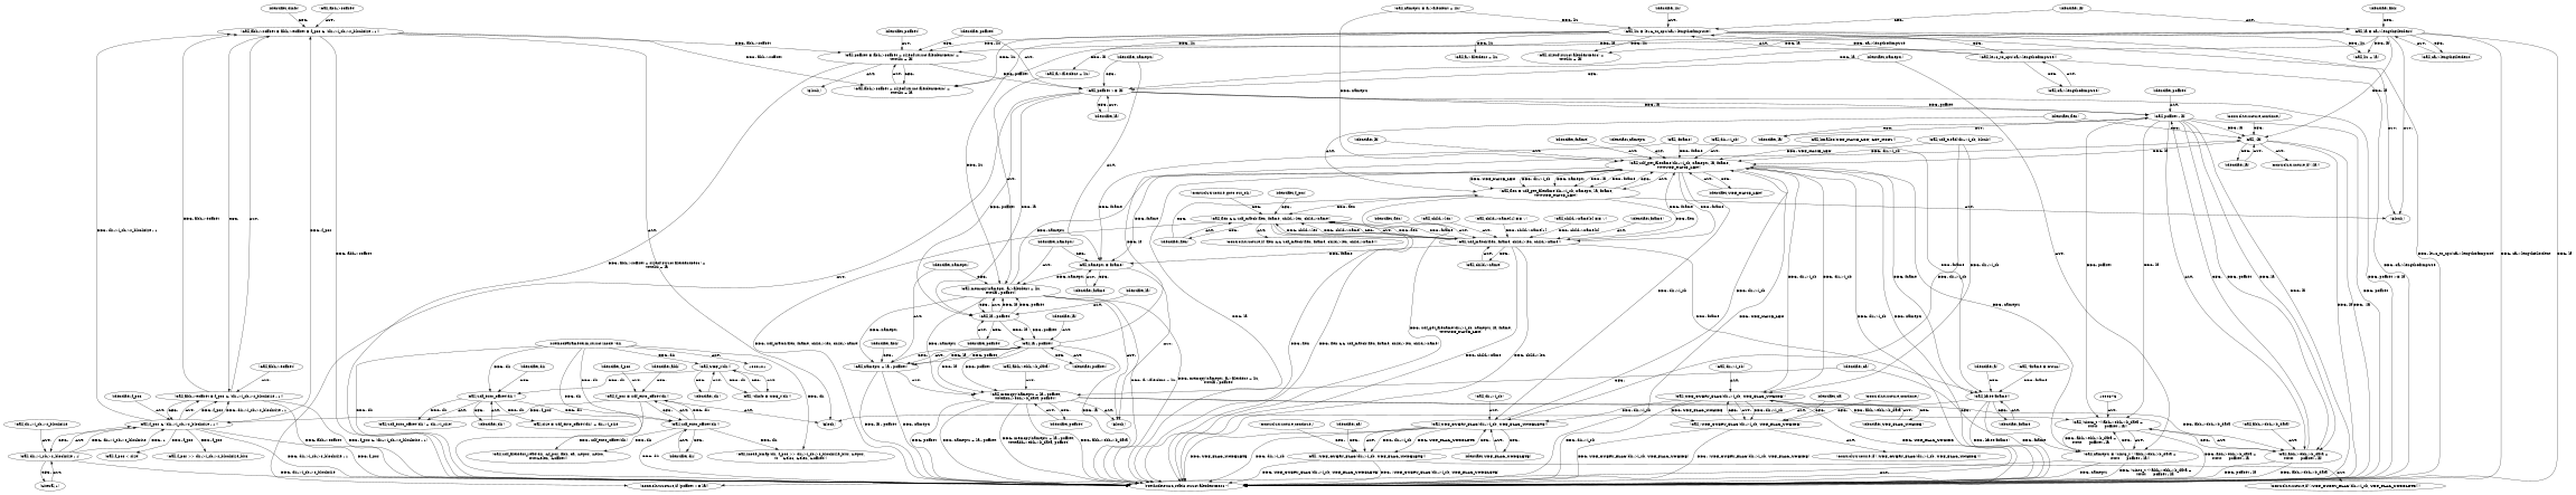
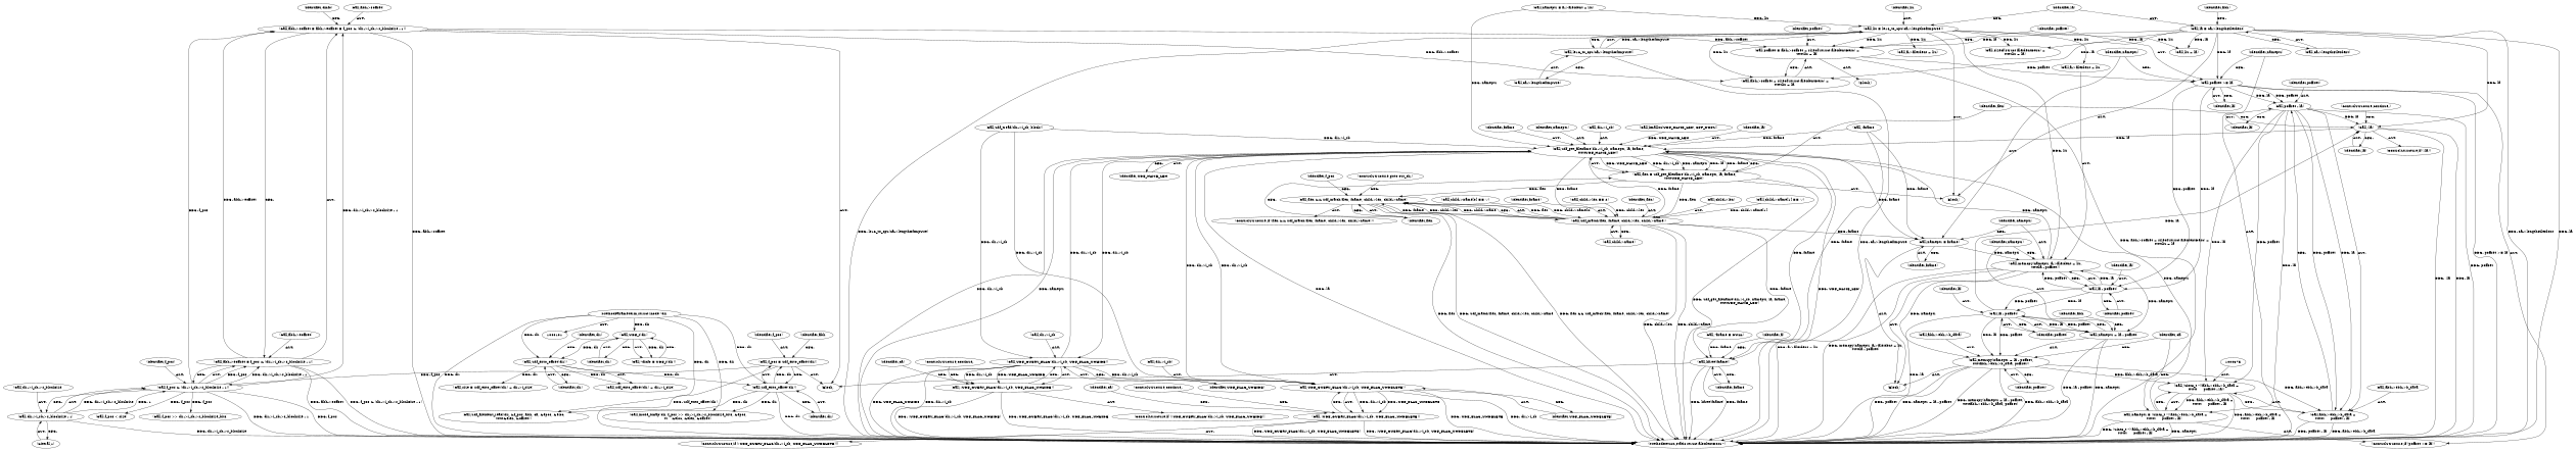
  digraph {
    n1 [label="(Call,poffset = fibh->soffset + sizeof(struct fileIdentDesc) +\n\t\t\t\t\tliu + lfi)"]
    n2 [label="(Call,poffset >= lfi)"]
    n3 [label="(Block,)"]
    n4 [label="(Call,fibh->soffset + sizeof(struct fileIdentDesc) +\n\t\t\t\t\tliu + lfi)"]
    n5 [label="(MethodReturn,static struct fileIdentDesc *)"]
    n6 [label="(Call,poffset - lfi)"]
    n7 [label="(Call,lfi - poffset)"]
    n8 [label="(Identifier,lfi)"]
    n9 [label="(ControlStructure,if (poffset >= lfi))"]
    n10 [label="(Call,fibh->soffset = fibh->eoffset = f_pos & (dir->i_sb->s_blocksize - 1))"]
    n11 [label="(Call,fibh->eoffset = f_pos & (dir->i_sb->s_blocksize - 1))"]
    n12 [label="(Block,)"]
    n13 [label="(Call,f_pos & (dir->i_sb->s_blocksize - 1))"]
    n14 [label="(Call,dir->i_sb->s_blocksize - 1)"]
    n15 [label="(Call,f_pos < size)"]
    n16 [label="(Call,f_pos >> dir->i_sb->s_blocksize_bits)"]
    n17 [label="(Literal,1)"]
    n18 [label="(Call,f_pos = udf_ext0_offset(dir))"]
    n19 [label="(Call,udf_ext0_offset(dir))"]
    n20 [label="(Identifier,dir)"]
    n21 [label="(Call,inode_bmap(dir, f_pos >> dir->i_sb->s_blocksize_bits, &epos,\n\t\t    &eloc, &elen, &offset))"]
    n22 [label="(Call,udf_fileident_read(dir, &f_pos, fibh, cfi, &epos, &eloc,\n\t\t\t\t\t&elen, &offset))"]
    n23 [label="(Call,udf_ext0_offset(dir))"]
    n24 [label="(Call,udf_ext0_offset(dir) + dir->i_size)"]
    n25 [label="(Identifier,dir)"]
    n26 [label="(Call,size = udf_ext0_offset(dir) + dir->i_size)"]
    n27 [label="(Call,UDF_I(dir))"]
    n28 [label="(Call,*dinfo = UDF_I(dir))"]
    n29 [label="(Identifier,dir)"]
    n30 [label="(MethodParameterIn,struct inode *dir)"]
    1000101
    n32 [label="(Call,liu = le16_to_cpu(cfi->lengthOfImpUse))"]
    n33 [label="(Call,le16_to_cpu(cfi->lengthOfImpUse))"]
    n34 [label="(Call,memcpy(nameptr, fi->fileIdent + liu,\n\t\t\t\t\tlfi - poffset))"]
    n35 [label="(Call,fi->fileIdent + liu)"]
    n36 [label="(Call,fi->fileIdent + liu)"]
    n37 [label="(Call,liu + lfi)"]
    n38 [label="(Block,)"]
    n39 [label="(Call,sizeof(struct fileIdentDesc) +\n\t\t\t\t\tliu + lfi)"]
    n40 [label="(Call,cfi->lengthOfImpUse)"]
    n41 [label="(Call,udf_get_filename(dir->i_sb, nameptr, lfi, fname,\n\t\t\t\t\tUDF_NAME_LEN))"]
    n42 [label="(Block,)"]
    n43 [label="(Call,memcpy(nameptr + lfi - poffset,\n\t\t\t\t\tfibh->ebh->b_data, poffset))"]
    n44 [label="(Call,nameptr + lfi - poffset)"]
    n45 [label="(Call,nameptr = fi->fileIdent + liu)"]
    n46 [label="(Call,lfi = cfi->lengthFileIdent)"]
    n47 [label="(Call,!lfi)"]
    n48 [label="(Call,cfi->lengthFileIdent)"]
    n49 [label="(Identifier,lfi)"]
    n50 [label="(ControlStructure,if (!lfi))"]
    n51 [label="(Call,(uint8_t *)(fibh->ebh->b_data +\n\t\t\t\t\t\t      poffset - lfi))"]
    n52 [label="(Call,fibh->ebh->b_data +\n\t\t\t\t\t\t      poffset - lfi)"]
    n53 [label="(Identifier,lfi)"]
    n54 [label="(Call,lfi - poffset)"]
    n55 [label="(Identifier,poffset)"]
    n56 [label="(Call,nameptr = (uint8_t *)(fibh->ebh->b_data +\n\t\t\t\t\t\t      poffset - lfi))"]
    n57 [label="(Call,nameptr = fname)"]
    n58 [label="(Call,UDF_QUERY_FLAG(dir->i_sb, UDF_FLAG_UNDELETE))"]
    n59 [label="(Call,UDF_QUERY_FLAG(dir->i_sb, UDF_FLAG_UNHIDE))"]
    n60 [label="(Call,flen = udf_get_filename(dir->i_sb, nameptr, lfi, fname,\n\t\t\t\t\tUDF_NAME_LEN))"]
    n61 [label="(Call,udf_match(flen, fname, child->len, child->name))"]
    n62 [label="(Call,kfree(fname))"]
    n63 [label="(Identifier,UDF_NAME_LEN)"]
    n64 [label="(Identifier,fname)"]
    n65 [label="(Call,!UDF_QUERY_FLAG(dir->i_sb, UDF_FLAG_UNDELETE))"]
    n66 [label="(Identifier,UDF_FLAG_UNDELETE)"]
    n67 [label="(Call,!UDF_QUERY_FLAG(dir->i_sb, UDF_FLAG_UNHIDE))"]
    n68 [label="(Identifier,UDF_FLAG_UNHIDE)"]
    n69 [label="(Call,flen && udf_match(flen, fname, child->len, child->name))"]
    n70 [label="(Call,child->name)"]
    n71 [label="(Identifier,fname)"]
    n72 [label="(Identifier,poffset)"]
    n73 [label="(Identifier,poffset)"]
    n74 [label="(ControlStructure,if (!UDF_QUERY_FLAG(dir->i_sb, UDF_FLAG_UNDELETE)))"]
    n75 [label="(ControlStructure,if (!UDF_QUERY_FLAG(dir->i_sb, UDF_FLAG_UNHIDE)))"]
    n76 [label="(Identifier,flen)"]
    n77 [label="(ControlStructure,if (flen && udf_match(flen, fname, child->len, child->name)))"]
+   n78 [label="(Call,child->len == 2)"]
    n79 [label="(Identifier,poffset)"]
    n80 [label="(Identifier,dir)"]
    n81 [label="(Identifier,f_pos)"]
    n82 [label="(Call,fibh->ebh->b_data)"]
    n83 [label="(Call,fibh->ebh->b_data)"]
    n84 [label="(Identifier,flen)"]
    n85 [label="(Call,udf_tread(dir->i_sb, block))"]
    n86 [label="(Identifier,dinfo)"]
    n87 [label="(Identifier,nameptr)"]
    n88 [label="(Identifier,lfi)"]
    n89 [label="(Identifier,liu)"]
    n90 [label="(Identifier,f_pos)"]
    n91 [label="(Identifier,fibh)"]
    n92 [label="(Identifier,nameptr)"]
    n93 [label="(Call,child->len)"]
    n94 [label="(Call,kmalloc(UDF_NAME_LEN, GFP_NOFS))"]
    n95 [label="(Call,fibh->soffset)"]
    n96 [label="(Call,child->name[1] == '.')"]
    n97 [label="(Identifier,fi)"]
    n98 [label="(Identifier,f_pos)"]
    n99 [label="(Call,child->name[0] == '.')"]
    n100 [label="(Call,!fname)"]
    n101 [label="(Identifier,lfi)"]
    n102 [label="(Identifier,fname)"]
    n103 [label="(Identifier,poffset)"]
    n104 [label="(Call,dir->i_sb->s_blocksize)"]
    n105 [label="(Call,*fname = NULL)"]
    n106 [label="(Call,dir->i_sb)"]
    n107 [label="(ControlStructure,goto out_ok;)"]
    n108 [label="(Identifier,fibh)"]
    n109 [label="(Identifier,cfi)"]
    n110 [label="(ControlStructure,continue;)"]
    n111 [label="(ControlStructure,continue;)"]
    n112 [label="(Call,fibh->eoffset)"]
    n113 [label="(Identifier,lfi)"]
    n114 [label="(Identifier,fname)"]
    n115 [label="(Identifier,flen)"]
    n116 [label="(Identifier,nameptr)"]
    n117 [label="(Identifier,cfi)"]
    n118 [label="(Identifier,cfi)"]
    n119 [label="(Identifier,nameptr)"]
    n120 [label="(Identifier,nameptr)"]
    n121 [label="(Identifier,poffset)"]
    n122 [label="(Identifier,lfi)"]
    n123 [label="(Call,dir->i_sb)"]
    n124 [label="(ControlStructure,continue;)"]
    n125 [label="(Identifier,fibh)"]
    n126 [label="(Call,dir->i_sb)"]
    1000375
    n1 -> n2 [label="DDG: poffset"]
    n1 -> n3 [label="AST: "]
    n1 -> n4 [label="CFG: "]
    n1 -> n5 [label="DDG: fibh->soffset + sizeof(struct fileIdentDesc) +\n\t\t\t\t\tliu + lfi"]
    n2 -> n5 [label="DDG: poffset >= lfi"]
    n2 -> n6 [label="DDG: poffset"]
    n2 -> n6 [label="DDG: lfi"]
    n2 -> n7 [label="DDG: lfi"]
    n2 -> n7 [label="DDG: poffset"]
    n2 -> n8 [label="CFG: "]
    n2 -> n9 [label="AST: "]
    n4 -> n1 [label="AST: "]
    n6 -> n5 [label="DDG: poffset"]
    n6 -> n5 [label="DDG: lfi"]
    n6 -> n47 [label="DDG: lfi"]
    n6 -> n51 [label="DDG: poffset"]
    n6 -> n51 [label="DDG: lfi"]
    n6 -> n52 [label="AST: "]
    n6 -> n52 [label="DDG: poffset"]
    n6 -> n52 [label="DDG: lfi"]
    n6 -> n53 [label="CFG: "]
    n7 -> n34 [label="AST: "]
    n7 -> n34 [label="DDG: lfi"]
    n7 -> n34 [label="DDG: poffset"]
    n7 -> n54 [label="DDG: lfi"]
    n7 -> n54 [label="DDG: poffset"]
    n7 -> n55 [label="CFG: "]
    n8 -> n2 [label="AST: "]
    n10 -> n1 [label="DDG: fibh->soffset"]
    n10 -> n4 [label="DDG: fibh->soffset"]
    n10 -> n5 [label="DDG: fibh->soffset"]
    n10 -> n11 [label="CFG: "]
    n10 -> n12 [label="AST: "]
    n11 -> n5 [label="DDG: f_pos & (dir->i_sb->s_blocksize - 1)"]
    n11 -> n5 [label="DDG: fibh->eoffset"]
    n11 -> n10 [label="AST: "]
    n11 -> n10 [label="DDG: fibh->eoffset"]
    n11 -> n13 [label="CFG: "]
    n13 -> n5 [label="DDG: dir->i_sb->s_blocksize - 1"]
    n13 -> n5 [label="DDG: f_pos"]
    n13 -> n10 [label="DDG: f_pos"]
    n13 -> n10 [label="DDG: dir->i_sb->s_blocksize - 1"]
    n13 -> n11 [label="AST: "]
    n13 -> n11 [label="DDG: f_pos"]
    n13 -> n11 [label="DDG: dir->i_sb->s_blocksize - 1"]
    n13 -> n14 [label="CFG: "]
    n13 -> n15 [label="DDG: f_pos"]
    n13 -> n16 [label="DDG: f_pos"]
    n14 -> n5 [label="DDG: dir->i_sb->s_blocksize"]
    n14 -> n13 [label="AST: "]
    n14 -> n13 [label="DDG: dir->i_sb->s_blocksize"]
    n14 -> n13 [label="DDG: 1"]
    n14 -> n17 [label="CFG: "]
    n17 -> n14 [label="AST: "]
    n18 -> n5 [label="DDG: udf_ext0_offset(dir)"]
    n18 -> n12 [label="AST: "]
    n18 -> n13 [label="DDG: f_pos"]
    n18 -> n19 [label="CFG: "]
    n19 -> n5 [label="DDG: dir"]
    n19 -> n18 [label="AST: "]
    n19 -> n18 [label="DDG: dir"]
    n19 -> n20 [label="CFG: "]
    n19 -> n21 [label="DDG: dir"]
    n19 -> n22 [label="DDG: dir"]
    n20 -> n19 [label="AST: "]
    n23 -> n19 [label="DDG: dir"]
    n23 -> n24 [label="AST: "]
    n23 -> n24 [label="DDG: dir"]
    n23 -> n25 [label="CFG: "]
    n23 -> n26 [label="DDG: dir"]
    n25 -> n23 [label="AST: "]
    n27 -> n23 [label="DDG: dir"]
    n27 -> n28 [label="AST: "]
    n27 -> n28 [label="DDG: dir"]
    n27 -> n29 [label="CFG: "]
    n28 -> n27 [label="CFG: "]
    n29 -> n27 [label="AST: "]
    n30 -> n5 [label="DDG: dir"]
    n30 -> n19 [label="DDG: dir"]
    n30 -> n21 [label="DDG: dir"]
    n30 -> n22 [label="DDG: dir"]
    n30 -> n23 [label="DDG: dir"]
    n30 -> n27 [label="DDG: dir"]
    n30 -> 1000101 [label="AST: "]
    n32 -> n1 [label="DDG: liu"]
    n32 -> n4 [label="DDG: liu"]
    n32 -> n5 [label="DDG: le16_to_cpu(cfi->lengthOfImpUse)"]
    n32 -> n33 [label="CFG: "]
    n32 -> n34 [label="DDG: liu"]
    n32 -> n35 [label="DDG: liu"]
    n32 -> n36 [label="DDG: liu"]
    n32 -> n37 [label="DDG: liu"]
    n32 -> n38 [label="AST: "]
    n32 -> n39 [label="DDG: liu"]
    n33 -> n5 [label="DDG: cfi->lengthOfImpUse"]
    n33 -> n32 [label="AST: "]
    n33 -> n32 [label="DDG: cfi->lengthOfImpUse"]
    n33 -> n40 [label="CFG: "]
    n34 -> n5 [label="DDG: fi->fileIdent + liu"]
    n34 -> n5 [label="DDG: memcpy(nameptr, fi->fileIdent + liu,\n\t\t\t\t\tlfi - poffset)"]
    n34 -> n7 [label="CFG: "]
    n34 -> n41 [label="DDG: nameptr"]
    n34 -> n42 [label="AST: "]
    n34 -> n43 [label="DDG: nameptr"]
    n34 -> n44 [label="DDG: nameptr"]
    n35 -> n34 [label="AST: "]
    n40 -> n33 [label="AST: "]
    n41 -> n5 [label="DDG: nameptr"]
    n41 -> n5 [label="DDG: UDF_NAME_LEN"]
    n41 -> n5 [label="DDG: dir->i_sb"]
    n41 -> n5 [label="DDG: lfi"]
    n41 -> n57 [label="DDG: fname"]
    n41 -> n58 [label="DDG: dir->i_sb"]
    n41 -> n59 [label="DDG: dir->i_sb"]
    n41 -> n60 [label="AST: "]
    n41 -> n60 [label="DDG: UDF_NAME_LEN"]
    n41 -> n60 [label="DDG: dir->i_sb"]
    n41 -> n60 [label="DDG: nameptr"]
    n41 -> n60 [label="DDG: lfi"]
    n41 -> n60 [label="DDG: fname"]
    n41 -> n61 [label="DDG: fname"]
    n41 -> n62 [label="DDG: fname"]
    n41 -> n63 [label="CFG: "]
    n43 -> n5 [label="DDG: poffset"]
    n43 -> n5 [label="DDG: nameptr + lfi - poffset"]
    n43 -> n5 [label="DDG: memcpy(nameptr + lfi - poffset,\n\t\t\t\t\tfibh->ebh->b_data, poffset)"]
    n43 -> n5 [label="DDG: fibh->ebh->b_data"]
    n43 -> n42 [label="AST: "]
    n43 -> n51 [label="DDG: fibh->ebh->b_data"]
    n43 -> n52 [label="DDG: fibh->ebh->b_data"]
    n43 -> n72 [label="CFG: "]
    n44 -> n5 [label="DDG: nameptr"]
    n44 -> n5 [label="DDG: lfi - poffset"]
    n44 -> n43 [label="AST: "]
    n44 -> n54 [label="CFG: "]
    n45 -> n32 [label="DDG: liu"]
    n45 -> n41 [label="DDG: nameptr"]
    n46 -> n1 [label="DDG: lfi"]
    n46 -> n2 [label="DDG: lfi"]
    n46 -> n4 [label="DDG: lfi"]
    n46 -> n5 [label="DDG: cfi->lengthFileIdent"]
    n46 -> n5 [label="DDG: lfi"]
    n46 -> n37 [label="DDG: lfi"]
    n46 -> n38 [label="AST: "]
    n46 -> n39 [label="DDG: lfi"]
    n46 -> n47 [label="DDG: lfi"]
    n46 -> n48 [label="CFG: "]
    n47 -> n5 [label="DDG: lfi"]
    n47 -> n5 [label="DDG: !lfi"]
    n47 -> n41 [label="DDG: lfi"]
    n47 -> n49 [label="CFG: "]
    n47 -> n50 [label="AST: "]
    n48 -> n46 [label="AST: "]
    n49 -> n47 [label="AST: "]
    n51 -> n5 [label="DDG: fibh->ebh->b_data +\n\t\t\t\t\t\t      poffset - lfi"]
    n51 -> n52 [label="CFG: "]
    n51 -> n56 [label="AST: "]
    n51 -> n56 [label="DDG: fibh->ebh->b_data +\n\t\t\t\t\t\t      poffset - lfi"]
    n52 -> n5 [label="DDG: fibh->ebh->b_data"]
    n52 -> n5 [label="DDG: poffset - lfi"]
    n52 -> n6 [label="CFG: "]
    n52 -> n51 [label="AST: "]
    n53 -> n6 [label="AST: "]
    n54 -> n5 [label="DDG: lfi"]
    n54 -> n43 [label="DDG: lfi"]
    n54 -> n43 [label="DDG: poffset"]
    n54 -> n44 [label="AST: "]
    n54 -> n44 [label="DDG: lfi"]
    n54 -> n44 [label="DDG: poffset"]
    n54 -> n47 [label="DDG: lfi"]
    n54 -> n73 [label="CFG: "]
    n55 -> n7 [label="AST: "]
    n56 -> n5 [label="DDG: nameptr"]
    n56 -> n5 [label="DDG: (uint8_t *)(fibh->ebh->b_data +\n\t\t\t\t\t\t      poffset - lfi)"]
    n56 -> n9 [label="AST: "]
    n56 -> n41 [label="DDG: nameptr"]
    n56 -> n51 [label="CFG: "]
    n57 -> n34 [label="DDG: nameptr"]
    n57 -> n42 [label="AST: "]
    n57 -> n64 [label="CFG: "]
    n58 -> n5 [label="DDG: UDF_FLAG_UNDELETE"]
    n58 -> n5 [label="DDG: dir->i_sb"]
    n58 -> n41 [label="DDG: dir->i_sb"]
    n58 -> n65 [label="AST: "]
    n58 -> n65 [label="DDG: dir->i_sb"]
    n58 -> n65 [label="DDG: UDF_FLAG_UNDELETE"]
    n58 -> n66 [label="CFG: "]
    n59 -> n5 [label="DDG: dir->i_sb"]
    n59 -> n5 [label="DDG: UDF_FLAG_UNHIDE"]
    n59 -> n41 [label="DDG: dir->i_sb"]
    n59 -> n58 [label="DDG: dir->i_sb"]
    n59 -> n67 [label="AST: "]
    n59 -> n67 [label="DDG: dir->i_sb"]
    n59 -> n67 [label="DDG: UDF_FLAG_UNHIDE"]
    n59 -> n68 [label="CFG: "]
    n60 -> n5 [label="DDG: udf_get_filename(dir->i_sb, nameptr, lfi, fname,\n\t\t\t\t\tUDF_NAME_LEN)"]
    n60 -> n38 [label="AST: "]
    n60 -> n41 [label="CFG: "]
    n60 -> n61 [label="DDG: flen"]
    n60 -> n69 [label="DDG: flen"]
    n61 -> n5 [label="DDG: child->len"]
    n61 -> n5 [label="DDG: child->name"]
    n61 -> n41 [label="DDG: fname"]
    n61 -> n57 [label="DDG: fname"]
    n61 -> n62 [label="DDG: fname"]
    n61 -> n69 [label="AST: "]
    n61 -> n69 [label="DDG: flen"]
    n61 -> n69 [label="DDG: fname"]
    n61 -> n69 [label="DDG: child->len"]
    n61 -> n69 [label="DDG: child->name"]
    n61 -> n70 [label="CFG: "]
    n62 -> n5 [label="DDG: kfree(fname)"]
    n62 -> n5 [label="DDG: fname"]
    n62 -> n12 [label="AST: "]
    n62 -> n71 [label="CFG: "]
    n63 -> n41 [label="AST: "]
    n64 -> n57 [label="AST: "]
    n65 -> n5 [label="DDG: UDF_QUERY_FLAG(dir->i_sb, UDF_FLAG_UNDELETE)"]
    n65 -> n5 [label="DDG: !UDF_QUERY_FLAG(dir->i_sb, UDF_FLAG_UNDELETE)"]
    n65 -> n58 [label="CFG: "]
    n65 -> n74 [label="AST: "]
    n66 -> n58 [label="AST: "]
    n67 -> n5 [label="DDG: UDF_QUERY_FLAG(dir->i_sb, UDF_FLAG_UNHIDE)"]
    n67 -> n5 [label="DDG: !UDF_QUERY_FLAG(dir->i_sb, UDF_FLAG_UNHIDE)"]
    n67 -> n59 [label="CFG: "]
    n67 -> n75 [label="AST: "]
    n68 -> n59 [label="AST: "]
    n69 -> n5 [label="DDG: udf_match(flen, fname, child->len, child->name)"]
    n69 -> n5 [label="DDG: flen"]
    n69 -> n5 [label="DDG: flen && udf_match(flen, fname, child->len, child->name)"]
    n69 -> n61 [label="CFG: "]
    n69 -> n76 [label="CFG: "]
    n69 -> n77 [label="AST: "]
    n70 -> n61 [label="AST: "]
    n71 -> n62 [label="AST: "]
    n72 -> n43 [label="AST: "]
    n73 -> n54 [label="AST: "]
    n76 -> n60 [label="CFG: "]
    n76 -> n69 [label="AST: "]
+   n78 -> n61 [label="DDG: child->len"]
    n79 -> n1 [label="AST: "]
    n80 -> n23 [label="CFG: "]
    n81 -> n69 [label="CFG: "]
    n82 -> n43 [label="AST: "]
    n83 -> n52 [label="AST: "]
    n84 -> n61 [label="AST: "]
    n85 -> n41 [label="DDG: dir->i_sb"]
    n85 -> n58 [label="DDG: dir->i_sb"]
    n85 -> n59 [label="DDG: dir->i_sb"]
    n86 -> n10 [label="CFG: "]
    n87 -> n34 [label="AST: "]
    n87 -> n57 [label="CFG: "]
    n88 -> n7 [label="AST: "]
    n89 -> n32 [label="AST: "]
    n90 -> n13 [label="AST: "]
    n91 -> n46 [label="CFG: "]
    n92 -> n2 [label="CFG: "]
    n92 -> n56 [label="AST: "]
    n93 -> n61 [label="AST: "]
    n94 -> n41 [label="DDG: UDF_NAME_LEN"]
    n95 -> n10 [label="AST: "]
    n96 -> n61 [label="DDG: child->name[1]"]
    n97 -> n62 [label="CFG: "]
    n98 -> n18 [label="AST: "]
    n99 -> n61 [label="DDG: child->name[0]"]
    n100 -> n41 [label="DDG: fname"]
    n100 -> n57 [label="DDG: fname"]
    n100 -> n62 [label="DDG: fname"]
    n101 -> n32 [label="CFG: "]
    n101 -> n46 [label="AST: "]
    n102 -> n61 [label="AST: "]
    n103 -> n1 [label="CFG: "]
    n103 -> n2 [label="AST: "]
    n104 -> n14 [label="AST: "]
    n105 -> n62 [label="DDG: fname"]
    n106 -> n58 [label="AST: "]
    n107 -> n69 [label="CFG: "]
    n108 -> n18 [label="CFG: "]
    n109 -> n67 [label="CFG: "]
    n110 -> n47 [label="CFG: "]
    n111 -> n67 [label="CFG: "]
    n112 -> n11 [label="AST: "]
    n113 -> n41 [label="AST: "]
    n114 -> n41 [label="AST: "]
    n115 -> n47 [label="CFG: "]
    n115 -> n60 [label="AST: "]
    n116 -> n2 [label="CFG: "]
    n116 -> n57 [label="AST: "]
    n117 -> n65 [label="CFG: "]
    n118 -> n43 [label="CFG: "]
    n118 -> n56 [label="CFG: "]
    n119 -> n41 [label="AST: "]
    n120 -> n34 [label="CFG: "]
    n120 -> n44 [label="AST: "]
    n121 -> n6 [label="AST: "]
    n122 -> n54 [label="AST: "]
    n123 -> n41 [label="AST: "]
    n124 -> n65 [label="CFG: "]
    n125 -> n44 [label="CFG: "]
    n126 -> n59 [label="AST: "]
    1000375 -> n51 [label="AST: "]
  }
